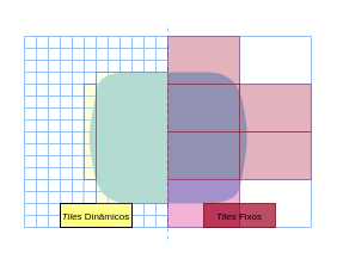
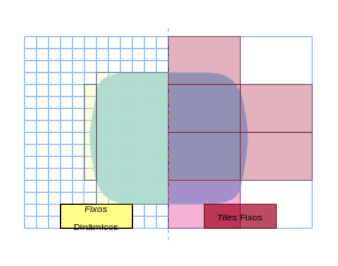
  <mxCell id="0" />
  <mxCell id="1" parent="0" />
  <mxCell id="2" value="" style="shape=hexagon;perimeter=hexagonPerimeter2;whiteSpace=wrap;html=1;fixedSize=1;rounded=1;shadow=0;opacity=50;fillStyle=auto;fillColor=#1ba1e2;strokeColor=none;fontColor=#ffffff;size=10;arcSize=50;" vertex="1" parent="1"><mxGeometry x="73" y="60" width="135" height="110" as="geometry" /></mxCell>
  <mxCell id="3" value="" style="endArrow=none;html=1;rounded=0;exitX=0.002;exitY=0.144;exitDx=0;exitDy=0;exitPerimeter=0;strokeColor=#99C1F1;" edge="1" parent="1"><mxGeometry width="50" height="50" relative="1" as="geometry"><mxPoint x="20" y="30" as="sourcePoint" /><mxPoint x="260" y="30" as="targetPoint" /></mxGeometry></mxCell>
  <mxCell id="4" value="" style="endArrow=none;html=1;rounded=0;exitX=0.002;exitY=0.144;exitDx=0;exitDy=0;exitPerimeter=0;strokeColor=#99C1F1;" edge="1" parent="1"><mxGeometry width="50" height="50" relative="1" as="geometry"><mxPoint x="20" y="70" as="sourcePoint" /><mxPoint x="140" y="70" as="targetPoint" /></mxGeometry></mxCell>
  <mxCell id="5" value="" style="endArrow=none;html=1;rounded=0;exitX=0.002;exitY=0.144;exitDx=0;exitDy=0;exitPerimeter=0;strokeColor=#99C1F1;" edge="1" parent="1"><mxGeometry width="50" height="50" relative="1" as="geometry"><mxPoint x="20" y="60" as="sourcePoint" /><mxPoint x="140" y="60" as="targetPoint" /></mxGeometry></mxCell>
  <mxCell id="6" value="" style="endArrow=none;html=1;rounded=0;exitX=0.002;exitY=0.144;exitDx=0;exitDy=0;exitPerimeter=0;strokeColor=#99C1F1;" edge="1" parent="1"><mxGeometry width="50" height="50" relative="1" as="geometry"><mxPoint x="20" y="50" as="sourcePoint" /><mxPoint x="140" y="50" as="targetPoint" /></mxGeometry></mxCell>
  <mxCell id="7" value="" style="endArrow=none;html=1;rounded=0;exitX=0.002;exitY=0.144;exitDx=0;exitDy=0;exitPerimeter=0;strokeColor=#99C1F1;" edge="1" parent="1"><mxGeometry width="50" height="50" relative="1" as="geometry"><mxPoint x="20" y="40" as="sourcePoint" /><mxPoint x="140" y="40" as="targetPoint" /></mxGeometry></mxCell>
  <mxCell id="8" value="" style="endArrow=none;html=1;rounded=0;exitX=0.002;exitY=0.144;exitDx=0;exitDy=0;exitPerimeter=0;strokeColor=#99C1F1;" edge="1" parent="1"><mxGeometry width="50" height="50" relative="1" as="geometry"><mxPoint x="20" y="80" as="sourcePoint" /><mxPoint x="140" y="80" as="targetPoint" /></mxGeometry></mxCell>
  <mxCell id="9" value="" style="endArrow=none;html=1;rounded=0;exitX=0.002;exitY=0.144;exitDx=0;exitDy=0;exitPerimeter=0;strokeColor=#99C1F1;" edge="1" parent="1"><mxGeometry width="50" height="50" relative="1" as="geometry"><mxPoint x="20" y="90" as="sourcePoint" /><mxPoint x="140" y="90" as="targetPoint" /></mxGeometry></mxCell>
  <mxCell id="10" value="" style="endArrow=none;html=1;rounded=0;exitX=0.002;exitY=0.144;exitDx=0;exitDy=0;exitPerimeter=0;strokeColor=#99C1F1;" edge="1" parent="1"><mxGeometry width="50" height="50" relative="1" as="geometry"><mxPoint x="20" y="100" as="sourcePoint" /><mxPoint x="140" y="100" as="targetPoint" /></mxGeometry></mxCell>
  <mxCell id="11" value="" style="endArrow=none;html=1;rounded=0;exitX=0.002;exitY=0.144;exitDx=0;exitDy=0;exitPerimeter=0;strokeColor=#99C1F1;" edge="1" parent="1"><mxGeometry width="50" height="50" relative="1" as="geometry"><mxPoint x="20" y="110" as="sourcePoint" /><mxPoint x="140" y="110" as="targetPoint" /></mxGeometry></mxCell>
  <mxCell id="12" value="" style="endArrow=none;html=1;rounded=0;exitX=0.002;exitY=0.144;exitDx=0;exitDy=0;exitPerimeter=0;strokeColor=#99C1F1;" edge="1" parent="1"><mxGeometry width="50" height="50" relative="1" as="geometry"><mxPoint x="20" y="120" as="sourcePoint" /><mxPoint x="140" y="120" as="targetPoint" /></mxGeometry></mxCell>
  <mxCell id="13" value="" style="endArrow=none;html=1;rounded=0;exitX=0.002;exitY=0.144;exitDx=0;exitDy=0;exitPerimeter=0;strokeColor=#99C1F1;" edge="1" parent="1"><mxGeometry width="50" height="50" relative="1" as="geometry"><mxPoint x="20" y="130" as="sourcePoint" /><mxPoint x="140" y="130" as="targetPoint" /></mxGeometry></mxCell>
  <mxCell id="14" value="" style="endArrow=none;html=1;rounded=0;exitX=0.002;exitY=0.144;exitDx=0;exitDy=0;exitPerimeter=0;strokeColor=#99C1F1;" edge="1" parent="1"><mxGeometry width="50" height="50" relative="1" as="geometry"><mxPoint x="20" y="140" as="sourcePoint" /><mxPoint x="140" y="140" as="targetPoint" /></mxGeometry></mxCell>
  <mxCell id="15" value="" style="endArrow=none;html=1;rounded=0;exitX=0.002;exitY=0.144;exitDx=0;exitDy=0;exitPerimeter=0;strokeColor=#99C1F1;" edge="1" parent="1"><mxGeometry width="50" height="50" relative="1" as="geometry"><mxPoint x="20" y="150" as="sourcePoint" /><mxPoint x="140" y="150" as="targetPoint" /></mxGeometry></mxCell>
  <mxCell id="16" value="" style="endArrow=none;html=1;rounded=0;exitX=0.002;exitY=0.144;exitDx=0;exitDy=0;exitPerimeter=0;strokeColor=#99C1F1;" edge="1" parent="1"><mxGeometry width="50" height="50" relative="1" as="geometry"><mxPoint x="20" y="160" as="sourcePoint" /><mxPoint x="140" y="160" as="targetPoint" /></mxGeometry></mxCell>
  <mxCell id="17" value="" style="endArrow=none;html=1;rounded=0;exitX=0.002;exitY=0.144;exitDx=0;exitDy=0;exitPerimeter=0;strokeColor=#99C1F1;" edge="1" parent="1"><mxGeometry width="50" height="50" relative="1" as="geometry"><mxPoint x="20" y="170" as="sourcePoint" /><mxPoint x="140" y="170" as="targetPoint" /></mxGeometry></mxCell>
  <mxCell id="18" value="" style="endArrow=none;html=1;rounded=0;exitX=0.002;exitY=0.144;exitDx=0;exitDy=0;exitPerimeter=0;strokeColor=#99C1F1;" edge="1" parent="1"><mxGeometry width="50" height="50" relative="1" as="geometry"><mxPoint x="20" y="180" as="sourcePoint" /><mxPoint x="140" y="180" as="targetPoint" /></mxGeometry></mxCell>
  <mxCell id="19" value="" style="endArrow=none;html=1;rounded=0;exitX=0.002;exitY=0.144;exitDx=0;exitDy=0;exitPerimeter=0;strokeColor=#99C1F1;" edge="1" parent="1"><mxGeometry width="50" height="50" relative="1" as="geometry"><mxPoint x="20" y="190" as="sourcePoint" /><mxPoint x="140" y="190" as="targetPoint" /></mxGeometry></mxCell>
  <mxCell id="20" value="" style="endArrow=none;html=1;rounded=0;exitX=0.002;exitY=0.144;exitDx=0;exitDy=0;exitPerimeter=0;strokeColor=#99C1F1;" edge="1" parent="1"><mxGeometry width="50" height="50" relative="1" as="geometry"><mxPoint x="140" y="70" as="sourcePoint" /><mxPoint x="260" y="70" as="targetPoint" /></mxGeometry></mxCell>
  <mxCell id="21" value="" style="endArrow=none;html=1;rounded=0;exitX=0.002;exitY=0.144;exitDx=0;exitDy=0;exitPerimeter=0;strokeColor=#99C1F1;" edge="1" parent="1"><mxGeometry width="50" height="50" relative="1" as="geometry"><mxPoint x="140" y="110" as="sourcePoint" /><mxPoint x="260" y="110" as="targetPoint" /></mxGeometry></mxCell>
  <mxCell id="22" value="" style="endArrow=none;html=1;rounded=0;exitX=0.002;exitY=0.144;exitDx=0;exitDy=0;exitPerimeter=0;strokeColor=#99C1F1;" edge="1" parent="1"><mxGeometry width="50" height="50" relative="1" as="geometry"><mxPoint x="140" y="150" as="sourcePoint" /><mxPoint x="260" y="150" as="targetPoint" /></mxGeometry></mxCell>
  <mxCell id="23" value="" style="endArrow=none;html=1;rounded=0;exitX=0.002;exitY=0.144;exitDx=0;exitDy=0;exitPerimeter=0;strokeColor=#99C1F1;" edge="1" parent="1"><mxGeometry width="50" height="50" relative="1" as="geometry"><mxPoint x="140" y="190" as="sourcePoint" /><mxPoint x="260" y="190" as="targetPoint" /></mxGeometry></mxCell>
  <mxCell id="24" value="" style="endArrow=none;html=1;rounded=0;strokeColor=#99C1F1;" edge="1" parent="1"><mxGeometry width="50" height="50" relative="1" as="geometry"><mxPoint x="20" y="190" as="sourcePoint" /><mxPoint x="20" y="30" as="targetPoint" /></mxGeometry></mxCell>
  <mxCell id="25" value="" style="endArrow=none;html=1;rounded=0;strokeColor=#99C1F1;" edge="1" parent="1"><mxGeometry width="50" height="50" relative="1" as="geometry"><mxPoint x="140" y="190" as="sourcePoint" /><mxPoint x="140" y="30" as="targetPoint" /></mxGeometry></mxCell>
  <mxCell id="26" value="" style="endArrow=none;html=1;rounded=0;strokeColor=#99C1F1;" edge="1" parent="1"><mxGeometry width="50" height="50" relative="1" as="geometry"><mxPoint x="260" y="190" as="sourcePoint" /><mxPoint x="260" y="30" as="targetPoint" /></mxGeometry></mxCell>
  <mxCell id="27" value="" style="endArrow=none;html=1;rounded=0;strokeColor=#99C1F1;" edge="1" parent="1"><mxGeometry width="50" height="50" relative="1" as="geometry"><mxPoint x="200" y="190" as="sourcePoint" /><mxPoint x="200" y="30" as="targetPoint" /></mxGeometry></mxCell>
  <mxCell id="28" value="" style="endArrow=none;html=1;rounded=0;strokeColor=#3584e4;fillColor=#f5f5f5;dashed=1;dashPattern=8 8;gradientColor=#b3b3b3;" edge="1" parent="1"><mxGeometry width="50" height="50" relative="1" as="geometry"><mxPoint x="140" y="190" as="sourcePoint" /><mxPoint x="140" y="30" as="targetPoint" /></mxGeometry></mxCell>
  <mxCell id="29" value="" style="endArrow=none;html=1;rounded=0;strokeColor=#99C1F1;" edge="1" parent="1"><mxGeometry width="50" height="50" relative="1" as="geometry"><mxPoint x="30" y="190" as="sourcePoint" /><mxPoint x="30" y="30" as="targetPoint" /></mxGeometry></mxCell>
  <mxCell id="30" value="" style="endArrow=none;html=1;rounded=0;strokeColor=#99C1F1;" edge="1" parent="1"><mxGeometry width="50" height="50" relative="1" as="geometry"><mxPoint x="40" y="190" as="sourcePoint" /><mxPoint x="40" y="30" as="targetPoint" /></mxGeometry></mxCell>
  <mxCell id="31" value="" style="endArrow=none;html=1;rounded=0;strokeColor=#99C1F1;" edge="1" parent="1"><mxGeometry width="50" height="50" relative="1" as="geometry"><mxPoint x="50" y="190" as="sourcePoint" /><mxPoint x="50" y="30" as="targetPoint" /></mxGeometry></mxCell>
  <mxCell id="32" value="" style="endArrow=none;html=1;rounded=0;strokeColor=#99C1F1;" edge="1" parent="1"><mxGeometry width="50" height="50" relative="1" as="geometry"><mxPoint x="60" y="190" as="sourcePoint" /><mxPoint x="60" y="30" as="targetPoint" /></mxGeometry></mxCell>
  <mxCell id="33" value="" style="endArrow=none;html=1;rounded=0;strokeColor=#99C1F1;exitX=0.324;exitY=0.008;exitDx=0;exitDy=0;exitPerimeter=0;" edge="1" parent="1" source="41"><mxGeometry width="50" height="50" relative="1" as="geometry"><mxPoint x="70" y="190" as="sourcePoint" /><mxPoint x="70" y="30" as="targetPoint" /></mxGeometry></mxCell>
  <mxCell id="34" value="" style="endArrow=none;html=1;rounded=0;strokeColor=#99C1F1;" edge="1" parent="1"><mxGeometry width="50" height="50" relative="1" as="geometry"><mxPoint x="80" y="190" as="sourcePoint" /><mxPoint x="80" y="30" as="targetPoint" /></mxGeometry></mxCell>
  <mxCell id="35" value="" style="endArrow=none;html=1;rounded=0;strokeColor=#99C1F1;" edge="1" parent="1"><mxGeometry width="50" height="50" relative="1" as="geometry"><mxPoint x="90" y="190" as="sourcePoint" /><mxPoint x="90" y="30" as="targetPoint" /></mxGeometry></mxCell>
  <mxCell id="36" value="" style="endArrow=none;html=1;rounded=0;strokeColor=#99C1F1;" edge="1" parent="1"><mxGeometry width="50" height="50" relative="1" as="geometry"><mxPoint x="100" y="190" as="sourcePoint" /><mxPoint x="100" y="30" as="targetPoint" /></mxGeometry></mxCell>
  <mxCell id="37" value="" style="endArrow=none;html=1;rounded=0;strokeColor=#99C1F1;" edge="1" parent="1"><mxGeometry width="50" height="50" relative="1" as="geometry"><mxPoint x="110" y="190" as="sourcePoint" /><mxPoint x="110" y="30" as="targetPoint" /></mxGeometry></mxCell>
  <mxCell id="38" value="" style="endArrow=none;html=1;rounded=0;strokeColor=#99C1F1;" edge="1" parent="1"><mxGeometry width="50" height="50" relative="1" as="geometry"><mxPoint x="120" y="190" as="sourcePoint" /><mxPoint x="120" y="30" as="targetPoint" /></mxGeometry></mxCell>
  <mxCell id="39" value="" style="endArrow=none;html=1;rounded=0;strokeColor=#99C1F1;" edge="1" parent="1"><mxGeometry width="50" height="50" relative="1" as="geometry"><mxPoint x="130" y="190" as="sourcePoint" /><mxPoint x="130" y="30" as="targetPoint" /></mxGeometry></mxCell>
  <mxCell id="40" value="" style="endArrow=none;html=1;rounded=0;strokeColor=#99C1F1;" edge="1" parent="1" target="41"><mxGeometry width="50" height="50" relative="1" as="geometry"><mxPoint x="70" y="190" as="sourcePoint" /><mxPoint x="70" y="30" as="targetPoint" /></mxGeometry></mxCell>
- <mxCell id="41" value="&lt;font style=&quot;font-size: 8px;&quot;&gt;&lt;i&gt;Tiles&lt;/i&gt; Dinâmicos&lt;br&gt;&lt;/font&gt;" style="whiteSpace=wrap;html=1;align=center;treeFolding=1;treeMoving=1;newEdgeStyle={&quot;edgeStyle&quot;:&quot;elbowEdgeStyle&quot;,&quot;startArrow&quot;:&quot;none&quot;,&quot;endArrow&quot;:&quot;none&quot;};fillColor=#ffff88;" vertex="1" parent="1"><mxGeometry x="50" y="170" width="60" height="20" as="geometry" /></mxCell>
+ <mxCell id="41" value="&lt;font style=&quot;font-size: 8px;&quot;&gt;&lt;i&gt;Fixos&lt;/i&gt; Dinâmicos&lt;br&gt;&lt;/font&gt;" style="whiteSpace=wrap;html=1;align=center;treeFolding=1;treeMoving=1;newEdgeStyle={&quot;edgeStyle&quot;:&quot;elbowEdgeStyle&quot;,&quot;startArrow&quot;:&quot;none&quot;,&quot;endArrow&quot;:&quot;none&quot;};fillColor=#ffff88;" vertex="1" parent="1"><mxGeometry x="50" y="170" width="60" height="20" as="geometry" /></mxCell>
  <mxCell id="42" value="" style="rounded=0;whiteSpace=wrap;html=1;opacity=30;fillColor=#ffff88;strokeColor=#36393d;" vertex="1" parent="1"><mxGeometry x="80" y="60" width="60" height="110" as="geometry" /></mxCell>
  <mxCell id="43" value="" style="rounded=0;whiteSpace=wrap;html=1;opacity=30;fillColor=#ffff88;" vertex="1" parent="1"><mxGeometry x="70" y="70" width="10" height="80" as="geometry" /></mxCell>
  <mxCell id="44" value="" style="rounded=0;whiteSpace=wrap;html=1;opacity=30;fillColor=#a20025;fontColor=#ffffff;strokeColor=#6F0000;" vertex="1" parent="1"><mxGeometry x="200" y="70" width="60" height="40" as="geometry" /></mxCell>
  <mxCell id="45" value="" style="rounded=0;whiteSpace=wrap;html=1;opacity=30;fillColor=#A20025;fontColor=#ffffff;strokeColor=#6F0000;" vertex="1" parent="1"><mxGeometry x="200" y="110" width="60" height="40" as="geometry" /></mxCell>
  <mxCell id="46" value="" style="endArrow=none;html=1;rounded=0;strokeColor=#99C1F1;dashed=1;" edge="1" parent="1"><mxGeometry width="50" height="50" relative="1" as="geometry"><mxPoint x="140" y="200" as="sourcePoint" /><mxPoint x="140" y="20" as="targetPoint" /></mxGeometry></mxCell>
  <mxCell id="47" value="" style="rounded=0;whiteSpace=wrap;html=1;opacity=30;fillColor=#a20025;fontColor=#ffffff;strokeColor=#6F0000;" vertex="1" parent="1"><mxGeometry x="140" y="70" width="60" height="40" as="geometry" /></mxCell>
  <mxCell id="48" value="" style="rounded=0;whiteSpace=wrap;html=1;opacity=30;fillColor=#a20025;fontColor=#ffffff;strokeColor=#6F0000;" vertex="1" parent="1"><mxGeometry x="140" y="110" width="60" height="40" as="geometry" /></mxCell>
  <mxCell id="49" value="" style="rounded=0;whiteSpace=wrap;html=1;opacity=30;fillColor=#a20025;fontColor=#ffffff;strokeColor=#6F0000;" vertex="1" parent="1"><mxGeometry x="140" y="30" width="60" height="40" as="geometry" /></mxCell>
  <mxCell id="50" value="" style="rounded=0;whiteSpace=wrap;html=1;opacity=30;fillColor=#d80073;fontColor=#ffffff;strokeColor=#A50040;" vertex="1" parent="1"><mxGeometry x="140" y="150" width="60" height="40" as="geometry" /></mxCell>
  <mxCell id="51" value="&lt;font style=&quot;font-size: 8px;&quot;&gt;&lt;i&gt;Tiles&lt;/i&gt; Fixos&lt;/font&gt;" style="whiteSpace=wrap;html=1;align=center;treeFolding=1;treeMoving=1;newEdgeStyle={&quot;edgeStyle&quot;:&quot;elbowEdgeStyle&quot;,&quot;startArrow&quot;:&quot;none&quot;,&quot;endArrow&quot;:&quot;none&quot;};fillColor=#A20025;fontColor=#000000;strokeColor=#6F0000;opacity=70;" vertex="1" parent="1"><mxGeometry x="170" y="170" width="60" height="20" as="geometry" /></mxCell>
